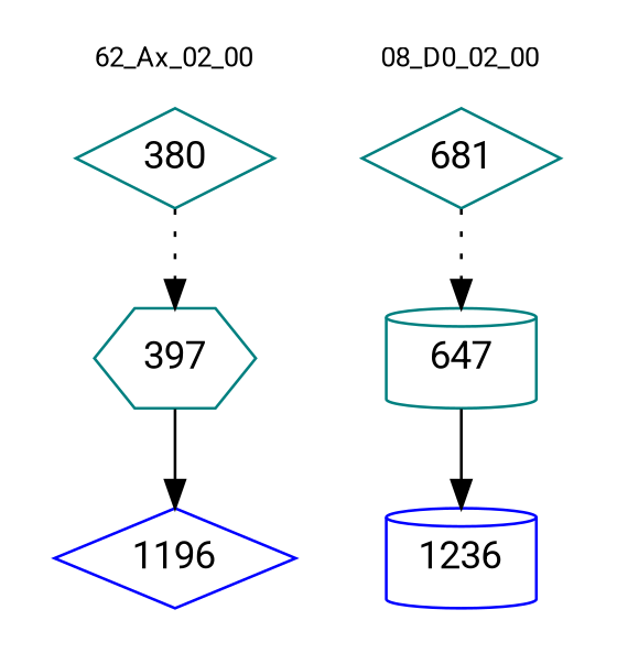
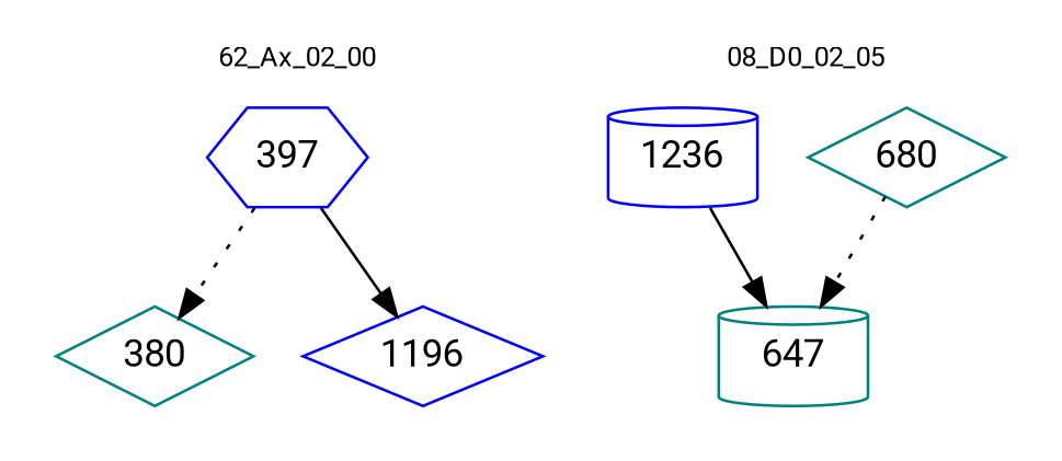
  digraph {
    fontname=Roboto
    node [color=blue fontname=Roboto shape=diamond]
    edge [color=black fontname=Roboto style=dotted]
-   n1 [color=teal label=397 shape=hexagon]
+   n1 [label=397 shape=hexagon]
    n2 [color=teal label=380]
    n3 [label=1196]
    n4 [color=teal label=647 shape=cylinder]
-   n5 [color=teal label=681]
+   n5 [color=teal label=680]
    n6 [label=1236 shape=cylinder]
    subgraph cluster_1 {
      color=white
      fontsize=10
      label="62_Ax_02_00"
      n1
      n2
      n3
    }
    subgraph cluster_2 {
      color=white
      fontsize=10
-     label="08_D0_02_00"
+     label="08_D0_02_05"
      n4
      n5
      n6
    }
-   n2 -> n1
+   n1 -> n2
    n1 -> n3 [style=solid]
-   n4 -> n6 [style=solid]
+   n6 -> n4 [style=solid]
    n5 -> n4
  }
